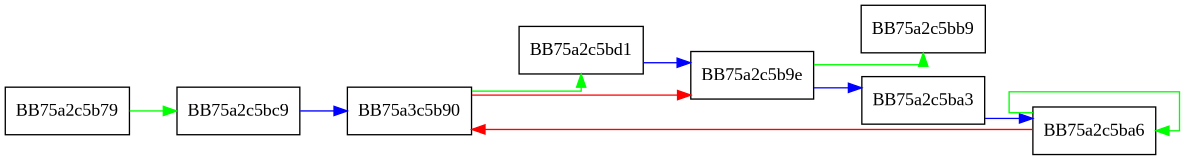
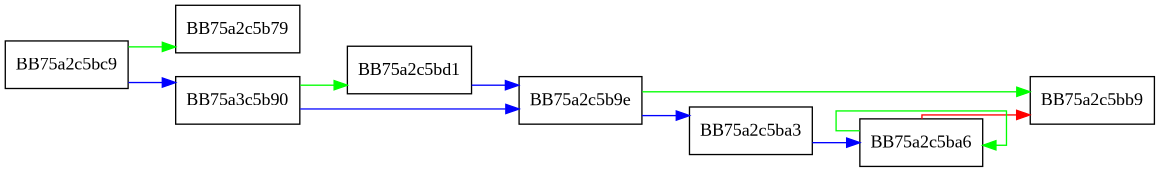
  digraph {
    fontname="Liberation Serif"
    rankdir=LR
    splines=ortho
    node [fontname="Liberation Serif" shape=box]
    edge [color=green fontname="Liberation Serif"]
    n1 [label=BB75a2c5b79]
    BB75a2c5bc9
    n3 [label=BB75a3c5b90]
    BB75a2c5bd1
    BB75a2c5b9e
    BB75a2c5bb9
    BB75a2c5ba3
    BB75a2c5ba6
-   n1 -> BB75a2c5bc9
+   BB75a2c5bc9 -> n1
    BB75a2c5bc9 -> n3 [color=blue]
    n3 -> BB75a2c5bd1
-   n3 -> BB75a2c5b9e [color=red]
+   n3 -> BB75a2c5b9e [color=blue]
    BB75a2c5bd1 -> BB75a2c5b9e [color=blue]
    BB75a2c5b9e -> BB75a2c5bb9
    BB75a2c5b9e -> BB75a2c5ba3 [color=blue]
    BB75a2c5ba3 -> BB75a2c5ba6 [color=blue]
-   BB75a2c5ba6 -> n3 [color=red]
+   BB75a2c5ba6 -> BB75a2c5bb9 [color=red]
    BB75a2c5ba6 -> BB75a2c5ba6
  }
